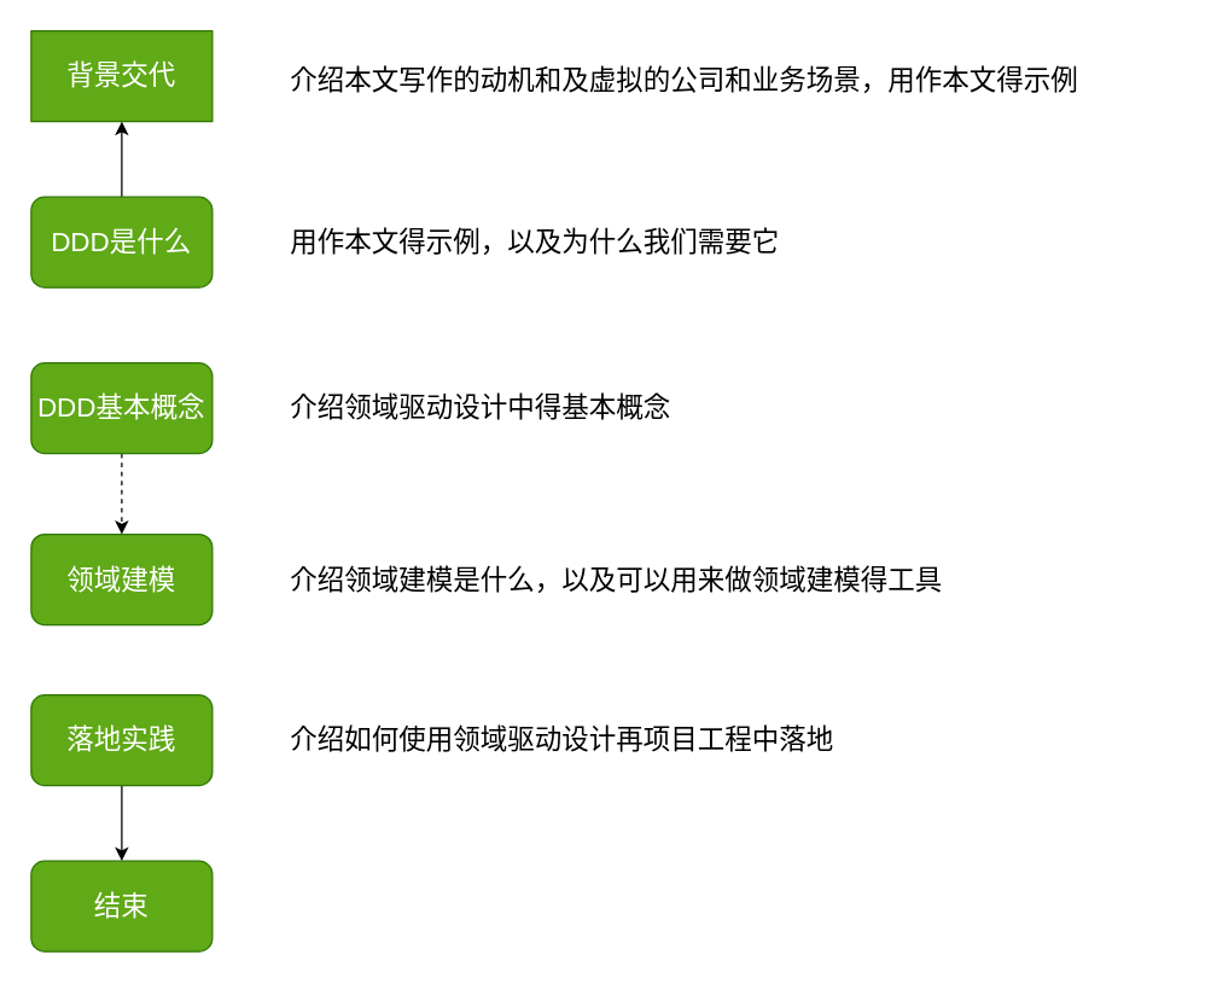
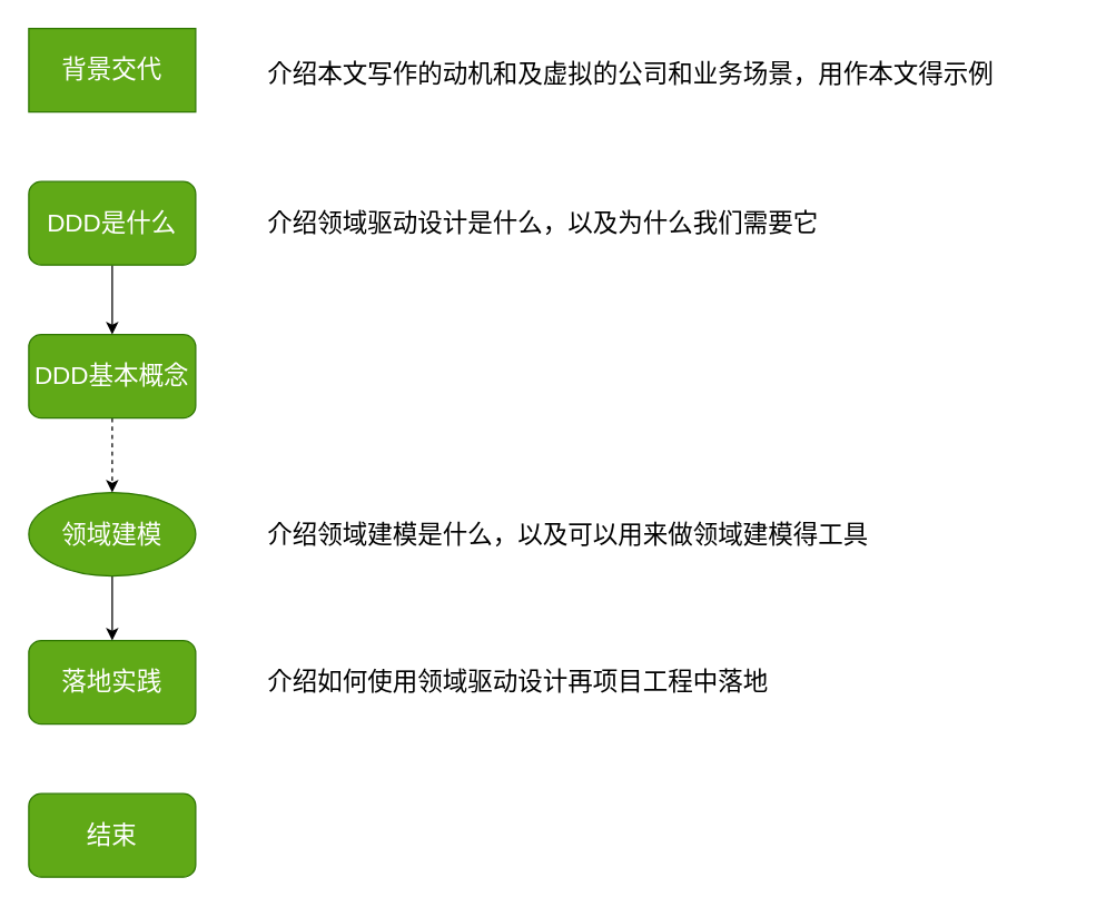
  <mxCell id="0" />
  <mxCell id="1" parent="0" />
  <mxCell id="2" value="背景交代" style="whiteSpace=wrap;html=1;fillColor=#60a917;fontColor=#ffffff;strokeColor=#2D7600;fontSize=18;rounded=0;" parent="1" vertex="1"><mxGeometry x="20" y="20" width="120" height="60" as="geometry" /></mxCell>
  <mxCell id="3" value="结束" style="rounded=1;whiteSpace=wrap;html=1;fillColor=#60a917;fontColor=#ffffff;strokeColor=#2D7600;fontSize=18;" parent="1" vertex="1"><mxGeometry x="20" y="570" width="120" height="60" as="geometry" /></mxCell>
- <mxCell id="4" value="" style="edgeStyle=orthogonalEdgeStyle;rounded=0;orthogonalLoop=1;jettySize=auto;html=1;" parent="1" source="5" target="3" edge="1"><mxGeometry relative="1" as="geometry" /></mxCell>
  <mxCell id="5" value="落地实践" style="rounded=1;whiteSpace=wrap;html=1;fillColor=#60a917;fontColor=#ffffff;strokeColor=#2D7600;fontSize=18;" parent="1" vertex="1"><mxGeometry x="20" y="460" width="120" height="60" as="geometry" /></mxCell>
- <mxCell id="7" value="领域建模" style="rounded=1;whiteSpace=wrap;html=1;fillColor=#60a917;fontColor=#ffffff;strokeColor=#2D7600;fontSize=18;" parent="1" vertex="1"><mxGeometry x="20" y="353.5" width="120" height="60" as="geometry" /></mxCell>
+ <mxCell id="6" value="" style="edgeStyle=orthogonalEdgeStyle;rounded=0;orthogonalLoop=1;jettySize=auto;html=1;" parent="1" source="7" target="5" edge="1"><mxGeometry relative="1" as="geometry" /></mxCell>
+ <mxCell id="7" value="领域建模" style="ellipse;whiteSpace=wrap;html=1;fillColor=#60a917;fontColor=#ffffff;strokeColor=#2D7600;fontSize=18;" parent="1" vertex="1"><mxGeometry x="20" y="353.5" width="120" height="60" as="geometry" /></mxCell>
  <mxCell id="8" value="" style="edgeStyle=orthogonalEdgeStyle;rounded=0;orthogonalLoop=1;jettySize=auto;html=1;dashed=1;" parent="1" source="9" target="7" edge="1"><mxGeometry relative="1" as="geometry" /></mxCell>
  <mxCell id="9" value="DDD基本概念" style="rounded=1;whiteSpace=wrap;html=1;fillColor=#60a917;fontColor=#ffffff;strokeColor=#2D7600;fontSize=18;" parent="1" vertex="1"><mxGeometry x="20" y="240" width="120" height="60" as="geometry" /></mxCell>
- <mxCell id="10" value="" style="edgeStyle=orthogonalEdgeStyle;rounded=0;orthogonalLoop=1;jettySize=auto;html=1;" parent="1" source="11" target="2" edge="1"><mxGeometry relative="1" as="geometry" /></mxCell>
+ <mxCell id="10" value="" style="edgeStyle=orthogonalEdgeStyle;rounded=0;orthogonalLoop=1;jettySize=auto;html=1;" parent="1" source="11" target="9" edge="1"><mxGeometry relative="1" as="geometry" /></mxCell>
  <mxCell id="11" value="DDD是什么" style="rounded=1;whiteSpace=wrap;html=1;fillColor=#60a917;fontColor=#ffffff;strokeColor=#2D7600;fontSize=18;" parent="1" vertex="1"><mxGeometry x="20" y="130" width="120" height="60" as="geometry" /></mxCell>
  <mxCell id="12" value="介绍本文写作的动机和及虚拟的公司和业务场景，用作本文得示例" style="text;html=1;strokeColor=none;fillColor=none;align=left;verticalAlign=middle;whiteSpace=wrap;rounded=0;fontSize=18;" parent="1" vertex="1"><mxGeometry x="190" y="35" width="590" height="35" as="geometry" /></mxCell>
- <mxCell id="13" value="用作本文得示例，以及为什么我们需要它" style="text;html=1;strokeColor=none;fillColor=none;align=left;verticalAlign=middle;whiteSpace=wrap;rounded=0;fontSize=18;" parent="1" vertex="1"><mxGeometry x="190" y="142.5" width="590" height="35" as="geometry" /></mxCell>
- <mxCell id="14" value="介绍领域驱动设计中得基本概念" style="text;html=1;strokeColor=none;fillColor=none;align=left;verticalAlign=middle;whiteSpace=wrap;rounded=0;fontSize=18;" parent="1" vertex="1"><mxGeometry x="190" y="252.5" width="590" height="35" as="geometry" /></mxCell>
+ <mxCell id="13" value="介绍领域驱动设计是什么，以及为什么我们需要它" style="text;html=1;strokeColor=none;fillColor=none;align=left;verticalAlign=middle;whiteSpace=wrap;rounded=0;fontSize=18;" parent="1" vertex="1"><mxGeometry x="190" y="142.5" width="590" height="35" as="geometry" /></mxCell>
  <mxCell id="15" value="介绍领域建模是什么，以及可以用来做领域建模得工具" style="text;html=1;strokeColor=none;fillColor=none;align=left;verticalAlign=middle;whiteSpace=wrap;rounded=0;fontSize=18;" parent="1" vertex="1"><mxGeometry x="190" y="366" width="590" height="35" as="geometry" /></mxCell>
  <mxCell id="16" value="介绍如何使用领域驱动设计再项目工程中落地" style="text;html=1;strokeColor=none;fillColor=none;align=left;verticalAlign=middle;whiteSpace=wrap;rounded=0;fontSize=18;" parent="1" vertex="1"><mxGeometry x="190" y="472.5" width="590" height="35" as="geometry" /></mxCell>
